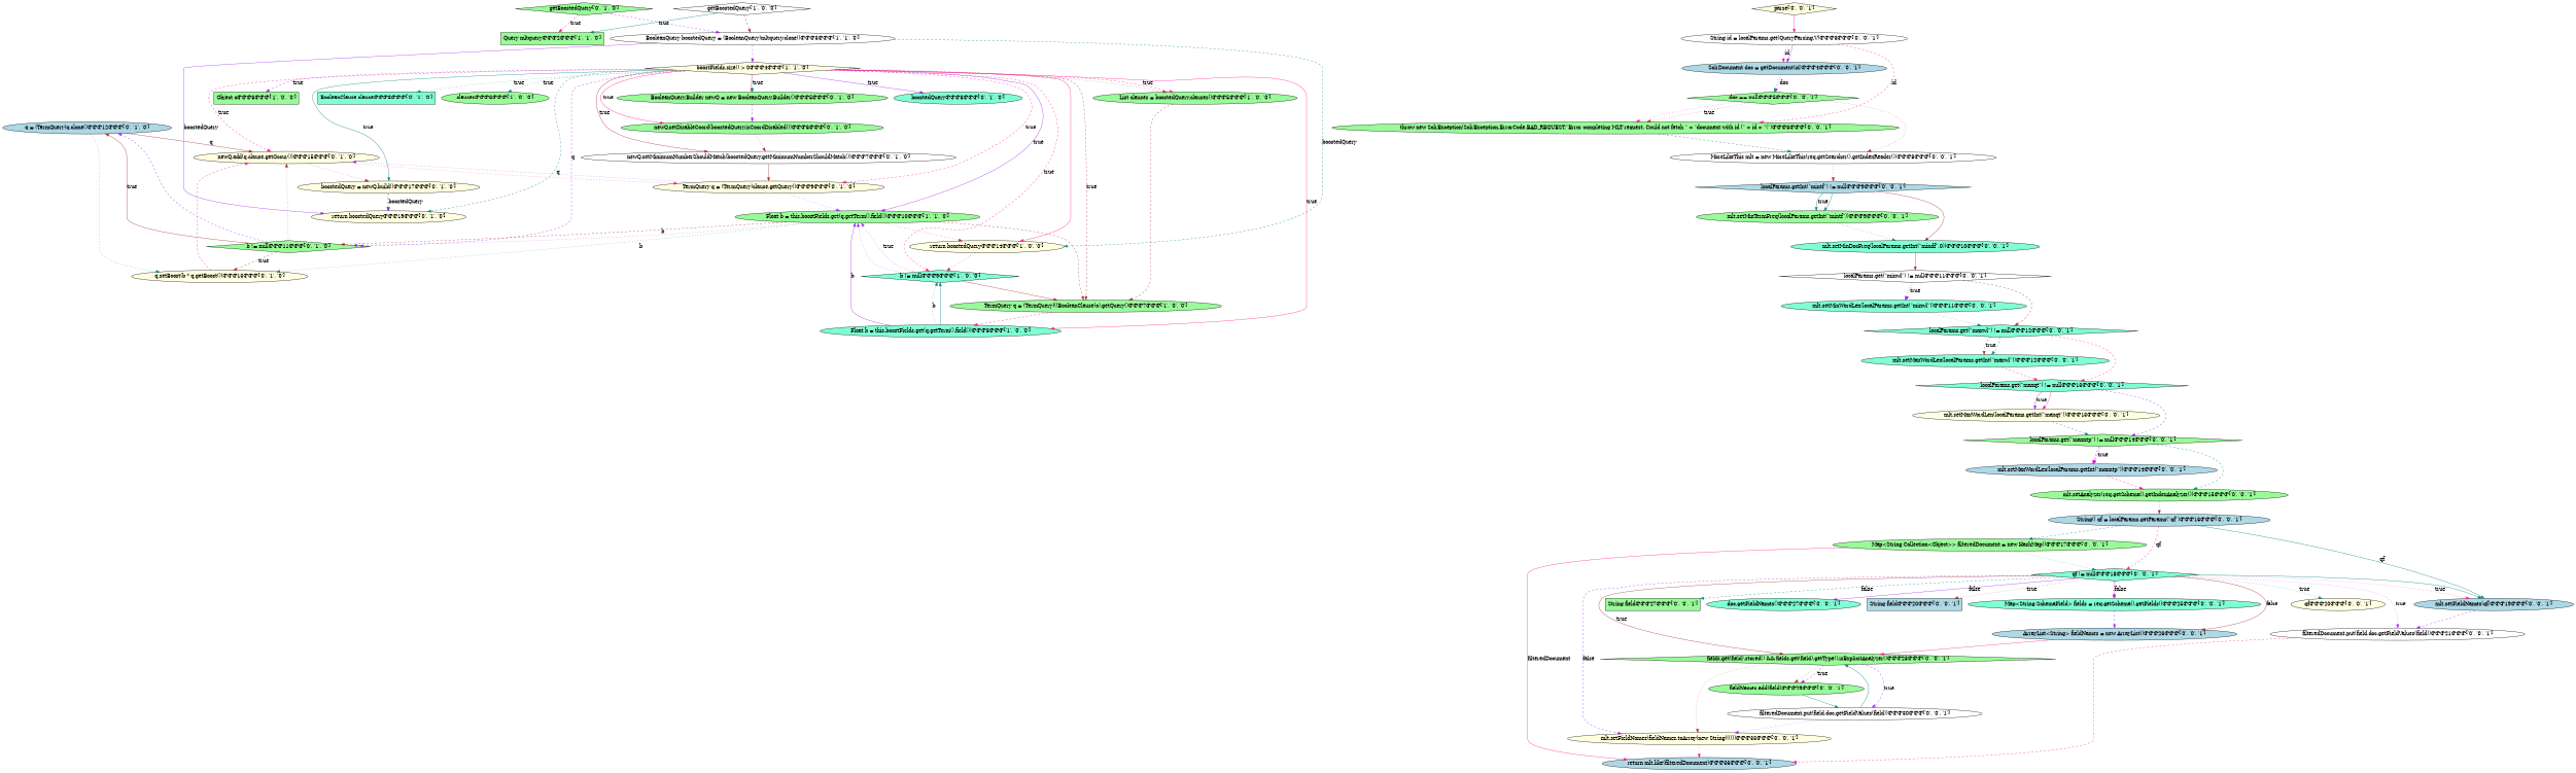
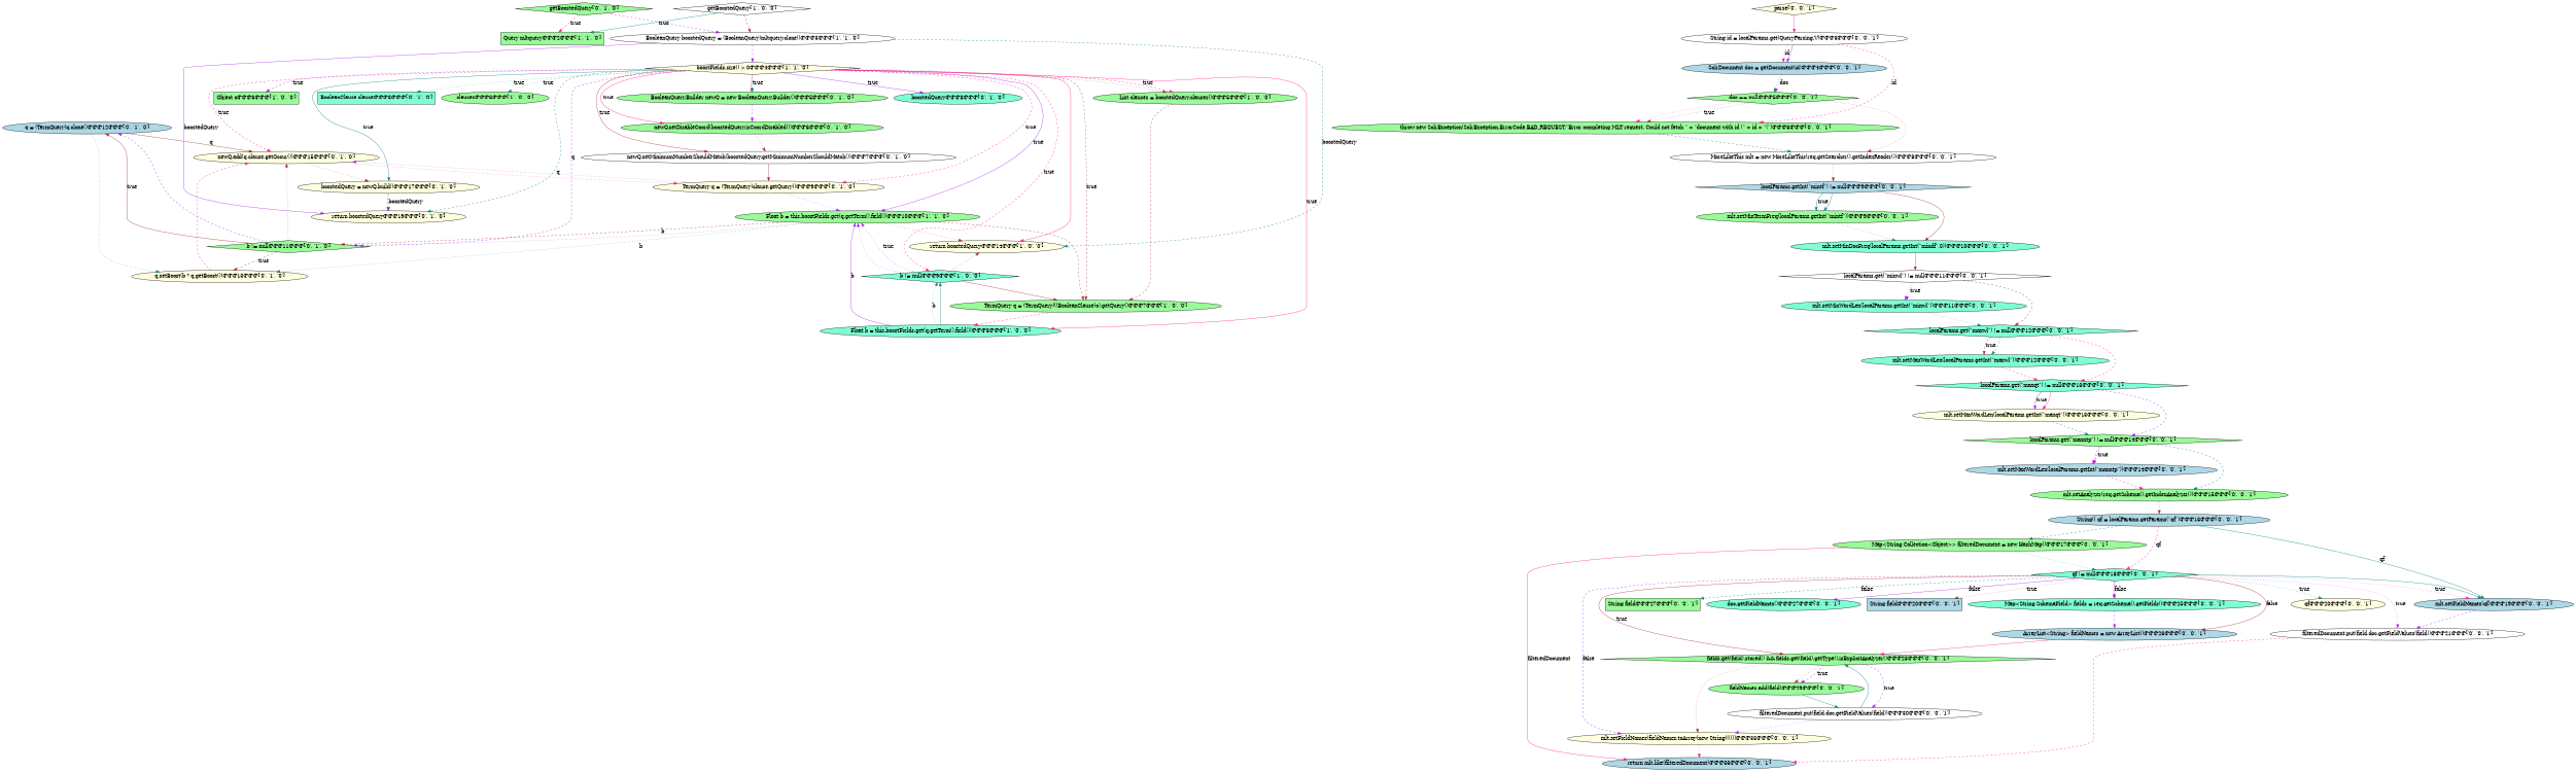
  digraph {
    node [fillcolor=palegreen shape=ellipse style=filled]
    edge [color=purple style=dashed]
    n1 [fillcolor=lightblue label="q = (TermQuery)q.clone()@@@12@@@['0', '1', '0']"]
    n2 [fillcolor=lightyellow label="newQ.add(q,clause.getOccur())@@@15@@@['0', '1', '0']"]
    n3 [fillcolor=lightyellow label="q.setBoost(b * q.getBoost())@@@13@@@['0', '1', '0']"]
    n4 [fillcolor=lightyellow label="boostedQuery = newQ.build()@@@17@@@['0', '1', '0']"]
    n5 [fillcolor=lightyellow label="TermQuery q = (TermQuery)clause.getQuery()@@@9@@@['0', '1', '0']"]
    n6 [label="getBoostedQuery['0', '1', '0']" shape=diamond]
    n7 [label="Query mltquery@@@2@@@['1', '1', '0']" shape=box]
    n8 [fillcolor=white label="BooleanQuery boostedQuery = (BooleanQuery)mltquery.clone()@@@3@@@['1', '1', '0']"]
    n9 [fillcolor=lightyellow label="boostFields.size() > 0@@@4@@@['1', '1', '0']" shape=diamond]
    n10 [fillcolor=lightyellow label="return boostedQuery@@@14@@@['1', '0', '0']"]
    n11 [fillcolor=lightyellow label="return boostedQuery@@@19@@@['0', '1', '0']"]
    n12 [label="b != null@@@11@@@['0', '1', '0']" shape=diamond]
    n13 [label="mlt.setMinTermFreq(localParams.getInt(\"mintf\"))@@@9@@@['0', '0', '1']"]
    n14 [fillcolor=aquamarine label="mlt.setMinDocFreq(localParams.getInt(\"mindf\",0))@@@10@@@['0', '0', '1']"]
    n15 [fillcolor=white label="localParams.get(\"minwl\") != null@@@11@@@['0', '0', '1']" shape=diamond]
    n16 [fillcolor=aquamarine label="mlt.setMinWordLen(localParams.getInt(\"minwl\"))@@@11@@@['0', '0', '1']"]
    n17 [fillcolor=aquamarine label="localParams.get(\"maxwl\") != null@@@12@@@['0', '0', '1']" shape=diamond]
    n18 [fillcolor=lightblue label="ArrayList<String> fieldNames = new ArrayList()@@@26@@@['0', '0', '1']"]
    n19 [label="fields.get(field).stored() && fields.get(field).getType().isExplicitAnalyzer()@@@28@@@['0', '0', '1']" shape=diamond]
    n20 [fillcolor=lightyellow label="mlt.setFieldNames(fieldNames.toArray(new String(((())@@@33@@@['0', '0', '1']"]
    n21 [fillcolor=white label="filteredDocument.put(field,doc.getFieldValues(field))@@@30@@@['0', '0', '1']"]
    n22 [label="fieldNames.add(field)@@@29@@@['0', '0', '1']"]
    n23 [fillcolor=white label="String id = localParams.get(QueryParsing.V)@@@3@@@['0', '0', '1']"]
    n24 [fillcolor=lightblue label="SolrDocument doc = getDocument(id)@@@4@@@['0', '0', '1']"]
    n25 [label="throw new SolrException(SolrException.ErrorCode.BAD_REQUEST,\"Error completing MLT request. Could not fetch \" + \"document with id (\" + id + \"(\")@@@6@@@['0', '0', '1']"]
    n26 [label="doc == null@@@5@@@['0', '0', '1']" shape=diamond]
    n27 [fillcolor=white label="MoreLikeThis mlt = new MoreLikeThis(req.getSearcher().getIndexReader())@@@8@@@['0', '0', '1']"]
    n28 [fillcolor=lightblue label="mlt.setFieldNames(qf)@@@19@@@['0', '0', '1']"]
    n29 [fillcolor=white label="filteredDocument.put(field,doc.getFieldValues(field))@@@21@@@['0', '0', '1']"]
    n30 [fillcolor=lightblue label="return mlt.like(filteredDocument)@@@36@@@['0', '0', '1']"]
    n31 [label="Object o@@@6@@@['1', '0', '0']" shape=box]
    n32 [fillcolor=lightyellow label="parse['0', '0', '1']" shape=diamond]
    n33 [fillcolor=lightblue label="localParams.getInt(\"mintf\") != null@@@9@@@['0', '0', '1']" shape=diamond]
    n34 [fillcolor=white label="getBoostedQuery['1', '0', '0']" shape=diamond]
    n35 [label="Float b = this.boostFields.get(q.getTerm().field())@@@10@@@['1', '1', '0']"]
    n36 [label="Map<String,Collection<Object>> filteredDocument = new HashMap()@@@17@@@['0', '0', '1']"]
    n37 [fillcolor=aquamarine label="qf != null@@@18@@@['0', '0', '1']" shape=diamond]
    n38 [label="String field@@@27@@@['0', '0', '1']" shape=box]
    n39 [fillcolor=aquamarine label="doc.getFieldNames()@@@27@@@['0', '0', '1']"]
    n40 [fillcolor=lightblue label="String field@@@20@@@['0', '0', '1']" shape=box]
    n41 [fillcolor=aquamarine label="Map<String,SchemaField> fields = req.getSchema().getFields()@@@25@@@['0', '0', '1']"]
    n42 [fillcolor=lightyellow label="qf@@@20@@@['0', '0', '1']"]
    n43 [fillcolor=aquamarine label="BooleanClause clause@@@8@@@['0', '1', '0']" shape=box]
    n44 [label="clauses@@@6@@@['1', '0', '0']"]
    n45 [fillcolor=white label="newQ.setMinimumNumberShouldMatch(boostedQuery.getMinimumNumberShouldMatch())@@@7@@@['0', '1', '0']"]
    n46 [label="newQ.setDisableCoord(boostedQuery.isCoordDisabled())@@@6@@@['0', '1', '0']"]
    n47 [fillcolor=aquamarine label="Float b = this.boostFields.get(q.getTerm().field())@@@8@@@['1', '0', '0']"]
    n48 [label="TermQuery q = (TermQuery)((BooleanClause)o).getQuery()@@@7@@@['1', '0', '0']"]
    n49 [label="BooleanQuery.Builder newQ = new BooleanQuery.Builder()@@@5@@@['0', '1', '0']"]
    n50 [fillcolor=aquamarine label="b != null@@@9@@@['1', '0', '0']" shape=diamond]
    n51 [fillcolor=aquamarine label="boostedQuery@@@8@@@['0', '1', '0']"]
    n52 [label="List clauses = boostedQuery.clauses()@@@5@@@['1', '0', '0']"]
    n53 [fillcolor=lightblue label="String(( qf = localParams.getParams(\"qf\")@@@16@@@['0', '0', '1']"]
    n54 [fillcolor=lightyellow label="mlt.setMaxWordLen(localParams.getInt(\"maxqt\"))@@@13@@@['0', '0', '1']"]
    n55 [label="localParams.get(\"maxntp\") != null@@@14@@@['0', '0', '1']" shape=diamond]
    n56 [fillcolor=lightblue label="mlt.setMaxWordLen(localParams.getInt(\"maxntp\"))@@@14@@@['0', '0', '1']"]
    n57 [label="mlt.setAnalyzer(req.getSchema().getIndexAnalyzer())@@@15@@@['0', '0', '1']"]
    n58 [fillcolor=aquamarine label="mlt.setMaxWordLen(localParams.getInt(\"maxwl\"))@@@12@@@['0', '0', '1']"]
    n59 [fillcolor=aquamarine label="localParams.get(\"maxqt\") != null@@@13@@@['0', '0', '1']" shape=diamond]
    n1 -> n2 [color=brown label=q style=solid]
    n1 -> n3 [color=teal style=dotted]
    n2 -> n4 [color=brown style=dotted]
    n2 -> n5 [color=deeppink style=dotted]
    n3 -> n2 [color=deeppink]
    n4 -> n11 [color=teal label=boostedQuery style=dotted]
    n4 -> n11
    n5 -> n2 [label=q style=dotted]
    n5 -> n35 [style=dotted]
    n6 -> n7 [color=deeppink label=true]
    n6 -> n8
    n8 -> n9
    n8 -> n10 [color=teal label=boostedQuery]
    n8 -> n11 [label=boostedQuery style=solid]
    n9 -> n2 [color=deeppink label=true]
    n9 -> n4 [color=teal label=true style=solid]
    n9 -> n5 [color=deeppink label=true]
    n9 -> n10 [color=deeppink style=solid]
    n9 -> n11 [color=teal]
    n9 -> n12 [label=q]
    n9 -> n31 [label=true]
    n9 -> n35 [label=true style=solid]
    n9 -> n43 [color=teal label=true style=dotted]
    n9 -> n44 [color=teal label=true style=dotted]
    n9 -> n45 [color=brown label=true style=solid]
    n9 -> n46 [color=deeppink label=true style=solid]
    n9 -> n47 [color=deeppink label=true style=solid]
    n9 -> n48 [color=brown label=true]
    n9 -> n49 [color=deeppink style=solid]
    n9 -> n49 [color=teal label=true style=dotted]
    n9 -> n50 [color=deeppink label=true]
    n9 -> n51 [label=true style=solid]
    n9 -> n52 [color=brown style=dotted]
    n9 -> n52 [color=deeppink label=true]
    n12 -> n1
    n12 -> n1 [color=brown label=true style=solid]
    n12 -> n2 [color=brown style=dotted]
    n12 -> n3 [color=brown label=true]
    n13 -> n14 [color=teal style=dotted]
    n14 -> n15 [color=brown style=solid]
    n15 -> n16 [style=dotted]
    n15 -> n16 [label=true style=dotted]
    n15 -> n17 [color=brown]
    n16 -> n17 [color=teal style=dotted]
    n17 -> n58 [color=brown label=true]
    n17 -> n58 [color=teal]
    n17 -> n59 [color=deeppink]
    n18 -> n19 [color=deeppink style=solid]
    n19 -> n20 [color=brown style=dotted]
    n19 -> n21 [label=true]
    n19 -> n22 [color=brown style=dotted]
    n19 -> n22 [label=true]
    n20 -> n30 [color=deeppink style=dotted]
    n21 -> n19 [color=teal style=solid]
    n21 -> n20 [style=dotted]
    n22 -> n21 [color=teal style=solid]
    n23 -> n24 [color=deeppink label=id style=dotted]
    n23 -> n24 [style=solid]
    n23 -> n25 [color=deeppink label=id]
    n24 -> n26 [color=teal style=dotted]
    n24 -> n26 [label=doc style=dotted]
    n25 -> n27 [color=teal]
    n26 -> n25 [color=brown label=true style=dotted]
    n26 -> n25 [color=deeppink style=dotted]
    n26 -> n27 [color=brown style=dotted]
    n27 -> n33 [color=brown style=dotted]
    n28 -> n29
    n29 -> n30 [color=deeppink]
    n32 -> n23 [color=deeppink style=solid]
    n33 -> n13 [color=teal label=true style=solid]
    n33 -> n13 [color=teal style=solid]
    n33 -> n14 [color=brown style=solid]
    n34 -> n7 [color=teal label=true style=solid]
    n34 -> n8 [color=brown]
    n35 -> n3 [color=teal label=b style=dotted]
    n35 -> n10 [color=brown style=dotted]
    n35 -> n12 [color=brown label=b]
    n35 -> n12 [style=dotted]
    n35 -> n48 [color=brown]
    n36 -> n30 [color=deeppink label=filteredDocument style=solid]
    n36 -> n37 [color=teal style=dotted]
    n37 -> n18 [color=brown label=false style=solid]
    n37 -> n19 [color=brown label=true style=solid]
    n37 -> n20 [label=false]
    n37 -> n28 [color=deeppink label=true style=dotted]
    n37 -> n28 [color=teal style=solid]
    n37 -> n29 [label=true style=dotted]
    n37 -> n38 [color=teal label=false]
    n37 -> n39 [label=false style=solid]
    n37 -> n40 [color=brown label=true style=dotted]
    n37 -> n41 [color=deeppink label=false style=solid]
    n37 -> n41
    n37 -> n42 [color=teal label=true style=dotted]
    n41 -> n18
    n45 -> n5 [color=brown style=solid]
    n46 -> n45 [color=brown style=dotted]
    n47 -> n35 [label=b style=solid]
    n47 -> n50 [color=teal label=b style=dotted]
    n47 -> n50 [color=teal style=solid]
    n48 -> n47 [color=deeppink]
    n49 -> n46
-   n10 -> n50 [color=brown style=dotted]
+   n50 -> n10 [color=brown style=dotted]
    n50 -> n35 [style=dotted]
    n50 -> n35 [label=true style=dotted]
    n50 -> n48 [color=brown style=solid]
    n52 -> n48 [color=brown]
    n53 -> n28 [color=teal label=qf style=solid]
    n53 -> n36 [color=teal]
    n53 -> n37 [color=deeppink label=qf]
    n54 -> n55 [color=teal]
    n55 -> n56 [color=deeppink]
    n55 -> n56 [label=true]
    n55 -> n57 [color=teal]
    n56 -> n57 [color=deeppink]
    n57 -> n53 [color=brown style=dotted]
    n58 -> n59 [color=deeppink]
    n59 -> n54 [label=true style=solid]
    n59 -> n54 [color=deeppink style=solid]
    n59 -> n55
  }
